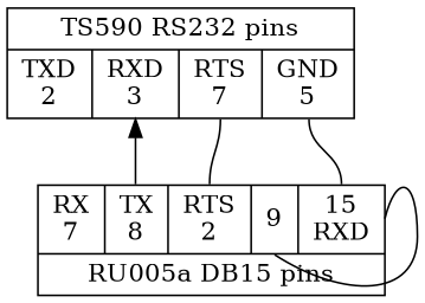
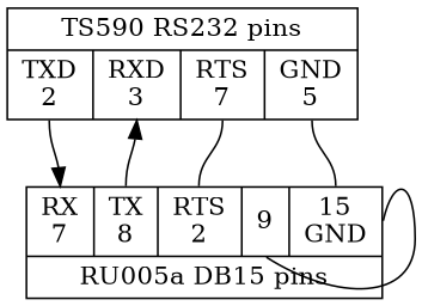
  digraph {
    node [shape=record]
    edge [arrowhead=none]
    n1 [label="{TS590 RS232 pins | { <2>TXD\n2 | <3>RXD\n3| <7>RTS\n7 | <5>GND\n5 }}"]
-   n2 [label="{{ <7>RX\n7 |<8>TX\n8 | <2>RTS\n2 | <9>9 | <15>15\nRXD } | RU005a DB15 pins}"]
+   n2 [label="{{ <7>RX\n7 |<8>TX\n8 | <2>RTS\n2 | <9>9 | <15>15\nGND } | RU005a DB15 pins}"]
    n1 -> n2 [headport="15:n" tailport="5:s"]
+   n1 -> n2 [headport="7:n" tailport="2:s" arrowhead=""]
    n1 -> n2 [headport="2:n" tailport="7:s"]
    n2 -> n1 [headport="3:s" tailport="8:n" arrowhead=""]
    n2 -> n2 [headport="15:e" tailport="9:s"]
  }
